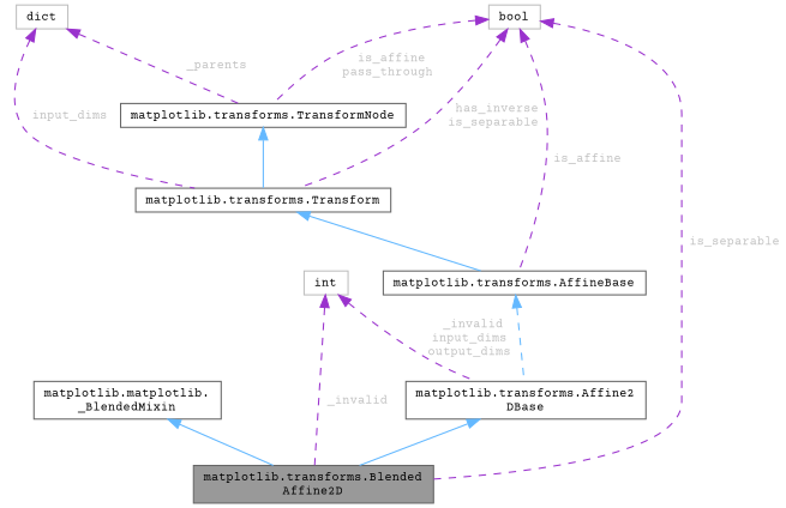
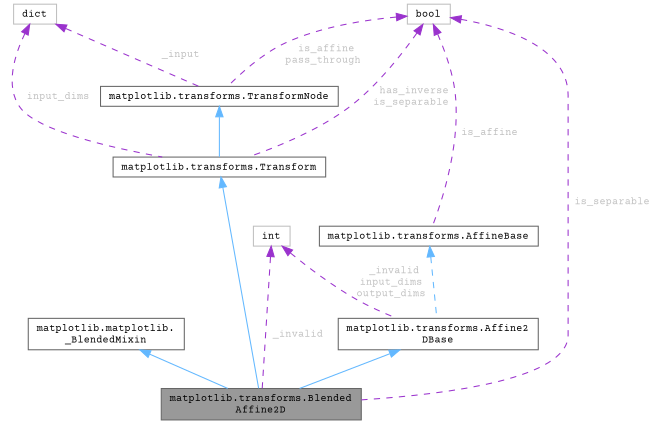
  digraph {
    fontname="Courier Prime"
    node [color=gray40 fillcolor=white fontname="Courier Prime" fontsize=10 shape=box style=filled]
    edge [color=darkorchid3 dir=back fontname="Courier Prime" fontsize=10 labelfontname=Helvetica labelfontsize=10 style=dashed fontcolor=grey]
    n1 [fillcolor=grey60 fontcolor=black height=0.2 label="matplotlib.transforms.Blended\lAffine2D" width=0.4]
    n2 [height=0.2 label="matplotlib.matplotlib.\l_BlendedMixin" width=0.4]
    n3 [height=0.2 label="matplotlib.transforms.Affine2\lDBase" width=0.4]
    n4 [height=0.2 label="matplotlib.transforms.AffineBase" width=0.4]
    n5 [height=0.2 label="matplotlib.transforms.Transform" width=0.4]
    n6 [height=0.2 label="matplotlib.transforms.TransformNode" width=0.4]
    n7 [color=grey75 height=0.2 label=bool width=0.4]
    n8 [color=grey75 height=0.2 label=dict width=0.4]
    n9 [color=grey75 height=0.2 label=int width=0.4]
    n2 -> n1 [color=steelblue1 style=solid fontcolor=""]
    n3 -> n1 [color=steelblue1 style=solid fontcolor=""]
    n4 -> n3 [color=steelblue1 fontcolor=""]
-   n5 -> n4 [color=steelblue1 style=solid fontcolor=""]
+   n5 -> n1 [color=steelblue1 style=solid fontcolor=""]
    n6 -> n5 [color=steelblue1 style=solid fontcolor=""]
    n7 -> n1 [label=" is_separable"]
    n7 -> n4 [label=" is_affine"]
    n7 -> n5 [label=" has_inverse\nis_separable"]
    n7 -> n6 [label=" is_affine\npass_through"]
    n8 -> n5 [label=" input_dims"]
-   n8 -> n6 [label=" _parents"]
+   n8 -> n6 [label=" _input"]
    n9 -> n1 [label=" _invalid"]
    n9 -> n3 [label=" _invalid\ninput_dims\noutput_dims"]
  }
